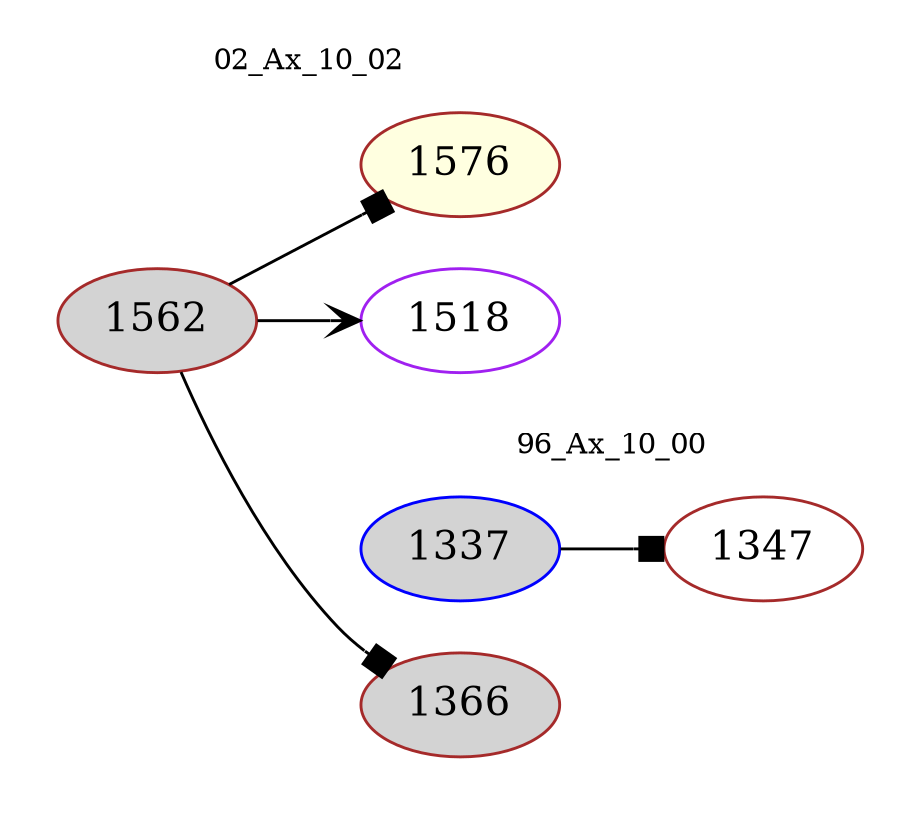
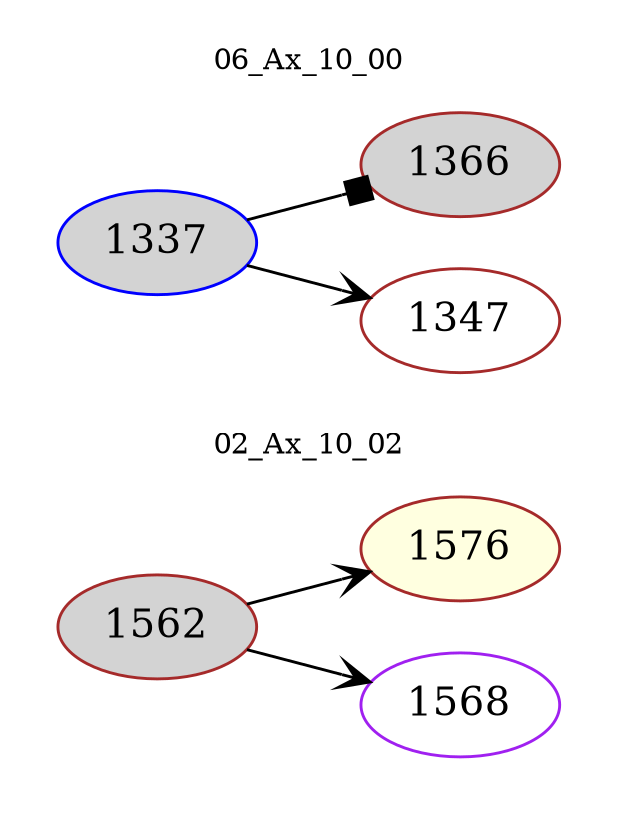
  digraph {
    rankdir=LR
    node [color=brown fillcolor=lightgrey style=filled]
    edge [arrowhead=vee color=black]
    n1 [label=1562]
-   n2 [color=purple fillcolor=white label=1518]
+   n2 [color=purple fillcolor=white label=1568]
    n3 [fillcolor=lightyellow label=1576]
    n4 [color=blue label=1337]
    n5 [fillcolor=white label=1347]
    n6 [label=1366]
    subgraph cluster_1 {
      color=white
      fontsize=10
      label="02_Ax_10_02"
      n1
      n2
      n3
    }
    subgraph cluster_2 {
      color=white
      fontsize=10
-     label="96_Ax_10_00"
+     label="06_Ax_10_00"
      n4
      n5
      n6
    }
    n1 -> n2
-   n1 -> n3 [arrowhead=box]
-   n4 -> n5 [arrowhead=box]
-   n1 -> n6 [arrowhead=box]
+   n1 -> n3
+   n4 -> n5
+   n4 -> n6 [arrowhead=box]
  }
